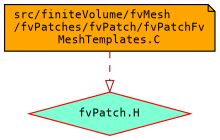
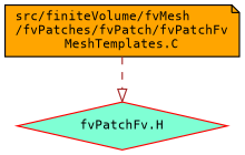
  digraph {
    fontname="DejaVu Sans Mono"
    node [fontname="DejaVu Sans Mono" fontsize=10 style=filled]
    n1 [color=black fillcolor=orange fontcolor=black height=0.2 label="src/finiteVolume/fvMesh\l/fvPatches/fvPatch/fvPatchFv\lMeshTemplates.C" shape=note width=0.4]
-   n2 [color=red height=0.2 label="fvPatch.H" shape=diamond width=0.4 fillcolor=aquamarine]
+   n2 [color=red height=0.2 label="fvPatchFv.H" shape=diamond width=0.4 fillcolor=aquamarine]
    n1 -> n2 [color=brown fontname="DejaVu Sans Mono" fontsize=10 labelfontname=Helvetica labelfontsize=10 style=dashed arrowhead=onormal]
  }
